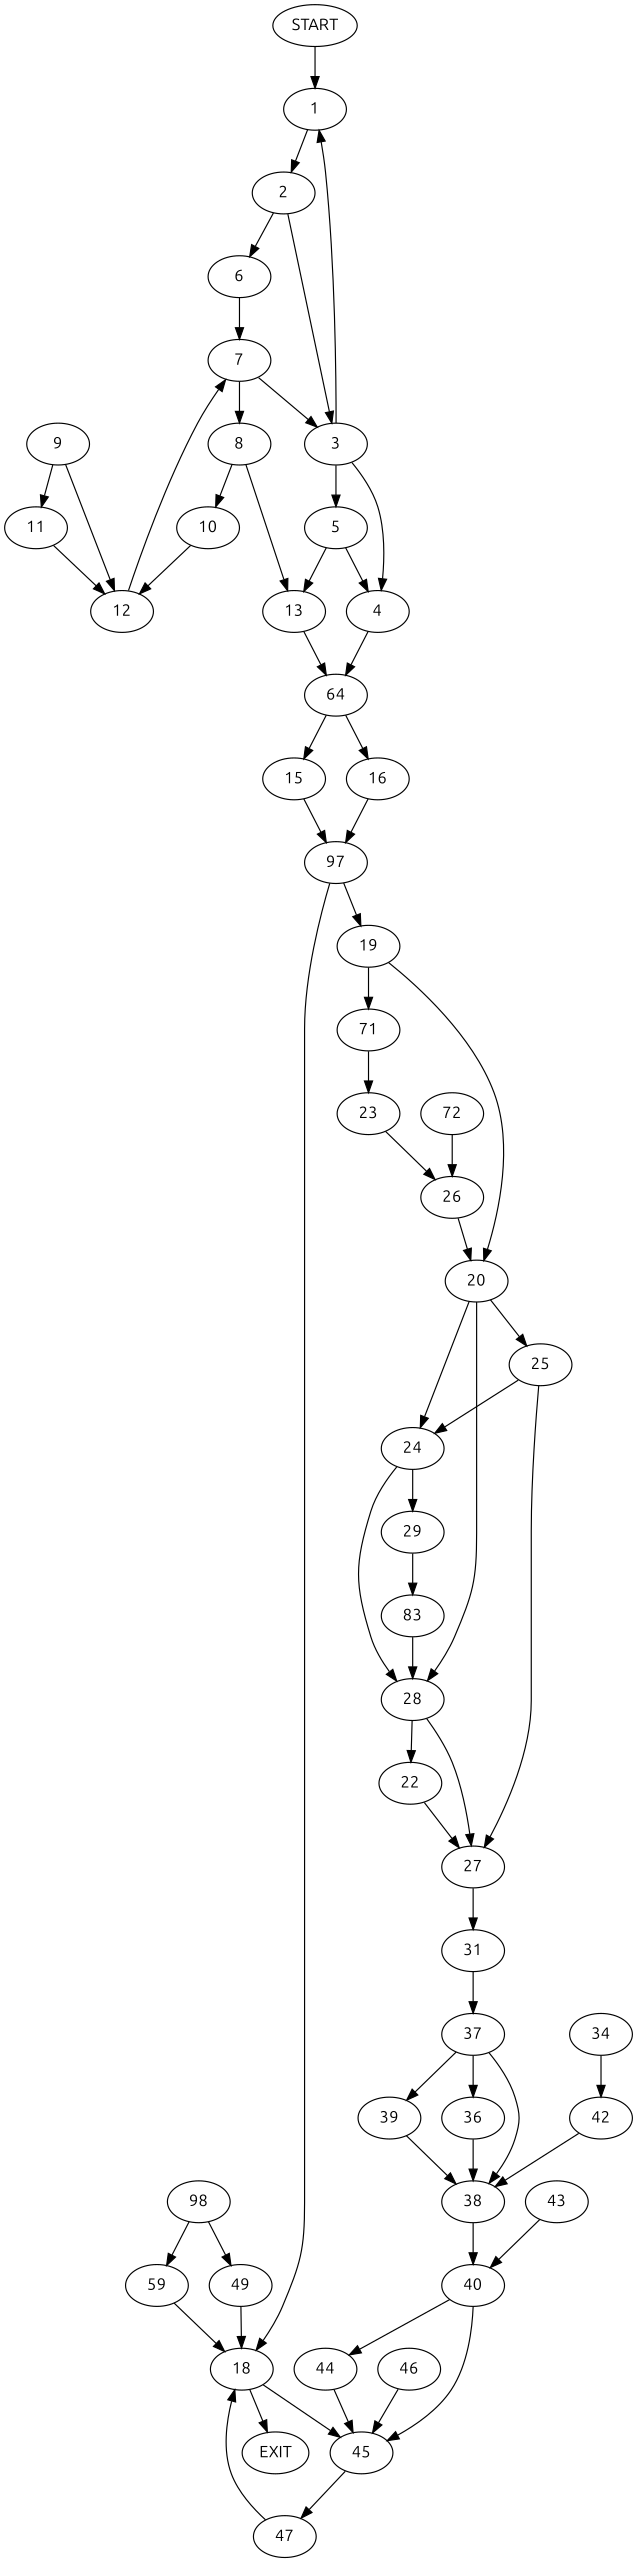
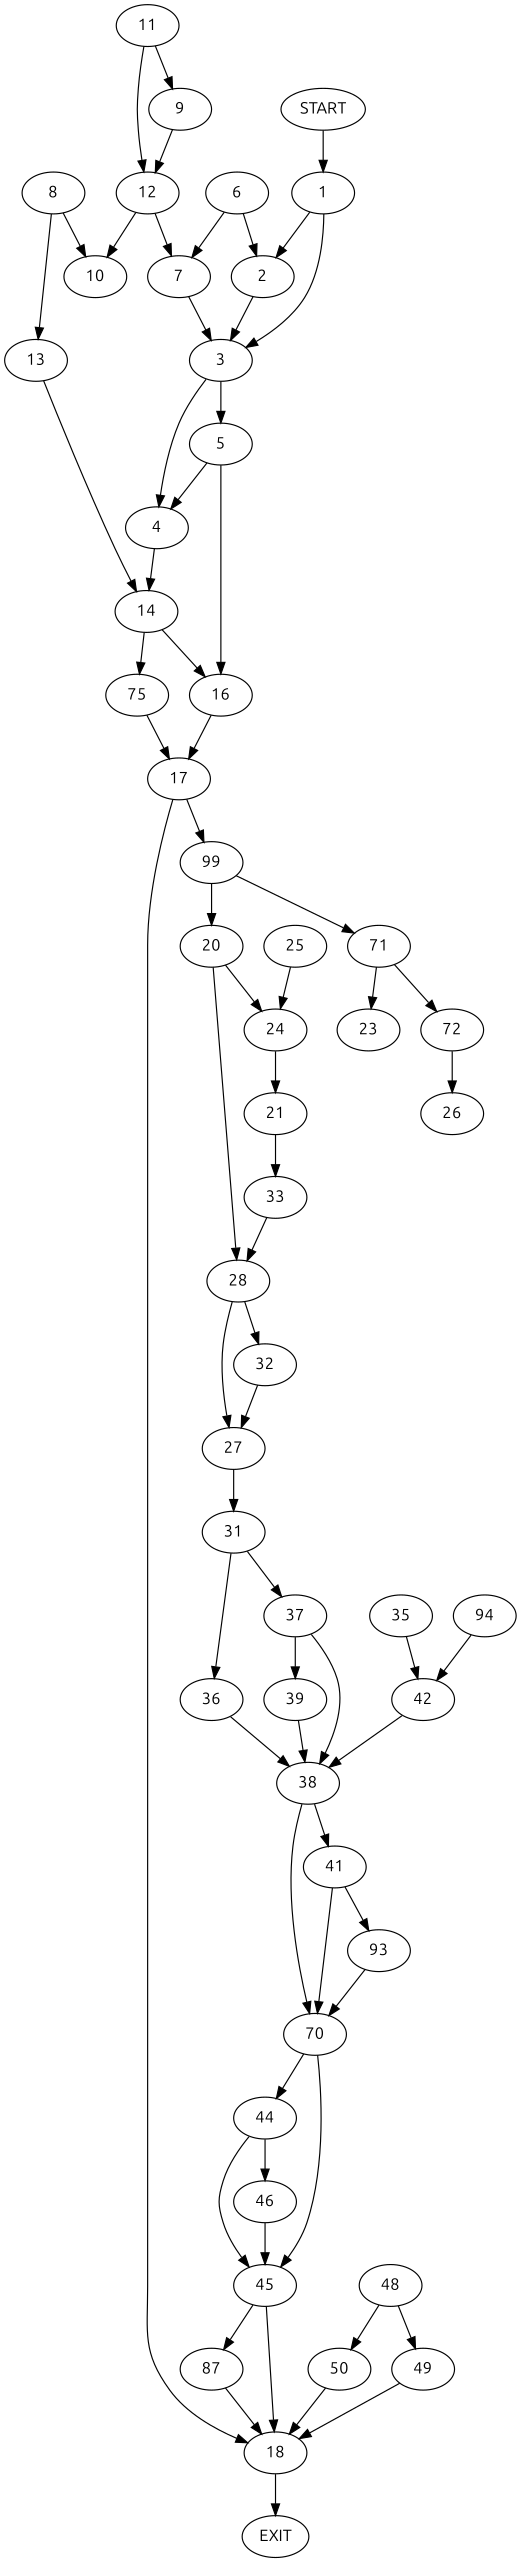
  digraph {
    fontname=Ubuntu
    node [fontname=Ubuntu]
    edge [fontname=Ubuntu]
    n1 [label=START]
    1
    2
    3
    n5 [label=EXIT]
    6
    4
    5
    7
-   14 [label=64]
+   14
    13
-   15
+   15 [label=75]
    16
    8
    10
    9
    11
    12
-   17 [label=97]
+   17
    18
-   19
+   19 [label=99]
    20
    n23 [label=71]
    24
    25
    28
    n27 [label=72]
    23
-   29
+   29 [label=21]
    27
    26
-   32 [label=22]
-   33 [label=83]
+   32
+   33
    31
    36
    37
-   34
+   34 [label=94]
    42
+   35
    38
    39
-   40
+   40 [label=70]
+   41
    44
    45
-   43
+   43 [label=93]
    46
-   47
-   48 [label=98]
+   47 [label=87]
+   48
    49
-   50 [label=59]
+   50
    n1 -> 1
    1 -> 2
-   3 -> 1
+   1 -> 3
    2 -> 3
-   2 -> 6
+   6 -> 2
    3 -> 4
    3 -> 5
    6 -> 7
    4 -> 14
    5 -> 4
-   5 -> 13
+   5 -> 16
    7 -> 3
-   7 -> 8
    14 -> 15
    14 -> 16
    13 -> 14
    15 -> 17
    16 -> 17
    8 -> 13
    8 -> 10
-   10 -> 12
-   9 -> 11
+   12 -> 10
+   11 -> 9
    9 -> 12
    11 -> 12
    12 -> 7
    17 -> 18
    17 -> 19
    18 -> n5
    19 -> 20
    19 -> n23
    20 -> 24
-   20 -> 25
    20 -> 28
+   n23 -> n27
    n23 -> 23
-   24 -> 28
    24 -> 29
    25 -> 24
-   25 -> 27
    28 -> 27
    28 -> 32
    n27 -> 26
-   23 -> 26
    29 -> 33
    27 -> 31
-   26 -> 20
    32 -> 27
    33 -> 28
-   37 -> 36
+   31 -> 36
    31 -> 37
    36 -> 38
    37 -> 38
    37 -> 39
    34 -> 42
    42 -> 38
+   35 -> 42
    38 -> 40
+   38 -> 41
    39 -> 38
    40 -> 44
    40 -> 45
+   41 -> 40
+   41 -> 43
    44 -> 45
-   18 -> 45
+   44 -> 46
+   45 -> 18
    45 -> 47
    43 -> 40
    46 -> 45
    47 -> 18
    48 -> 49
    48 -> 50
    49 -> 18
    50 -> 18
  }
